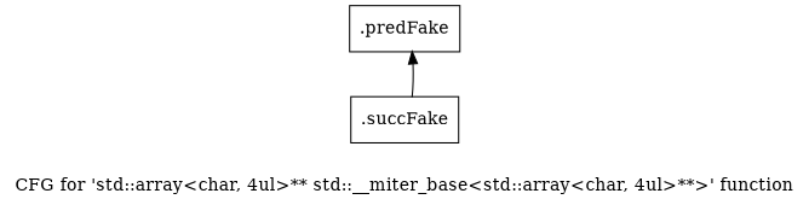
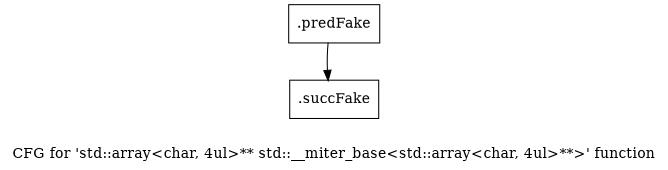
  digraph {
    label="CFG for 'std::array\<char, 4ul\>** std::__miter_base\<std::array\<char, 4ul\>**\>' function"
    node [shape=record]
    n1 [label="{.predFake}"]
    n2 [filename="/mnt/xilinx/Vitis_HLS/2021.2/tps/lnx64/gcc-6.2.0/lib/gcc/x86_64-pc-linux-gnu/6.2.0/../../../../include/c++/6.2.0/bits/cpp_type_traits.h" label="{.succFake}" linenumber=409]
-   n2 -> n1 [execusionnum=2 filename="/mnt/xilinx/Vitis_HLS/2021.2/tps/lnx64/gcc-6.2.0/lib/gcc/x86_64-pc-linux-gnu/6.2.0/../../../../include/c++/6.2.0/bits/cpp_type_traits.h"]
+   n1 -> n2 [execusionnum=2 filename="/mnt/xilinx/Vitis_HLS/2021.2/tps/lnx64/gcc-6.2.0/lib/gcc/x86_64-pc-linux-gnu/6.2.0/../../../../include/c++/6.2.0/bits/cpp_type_traits.h"]
  }
